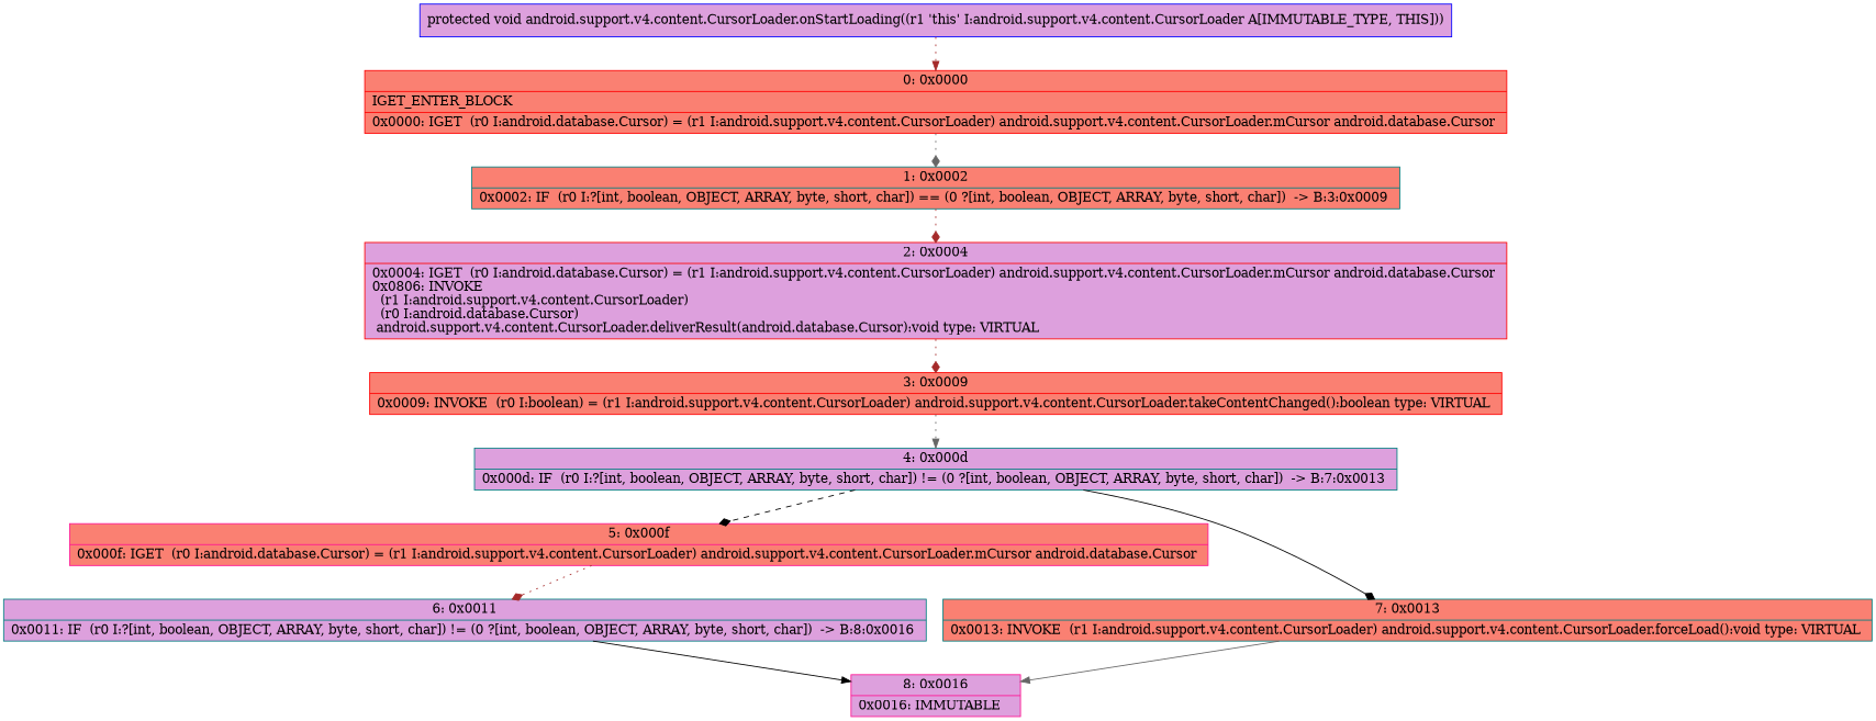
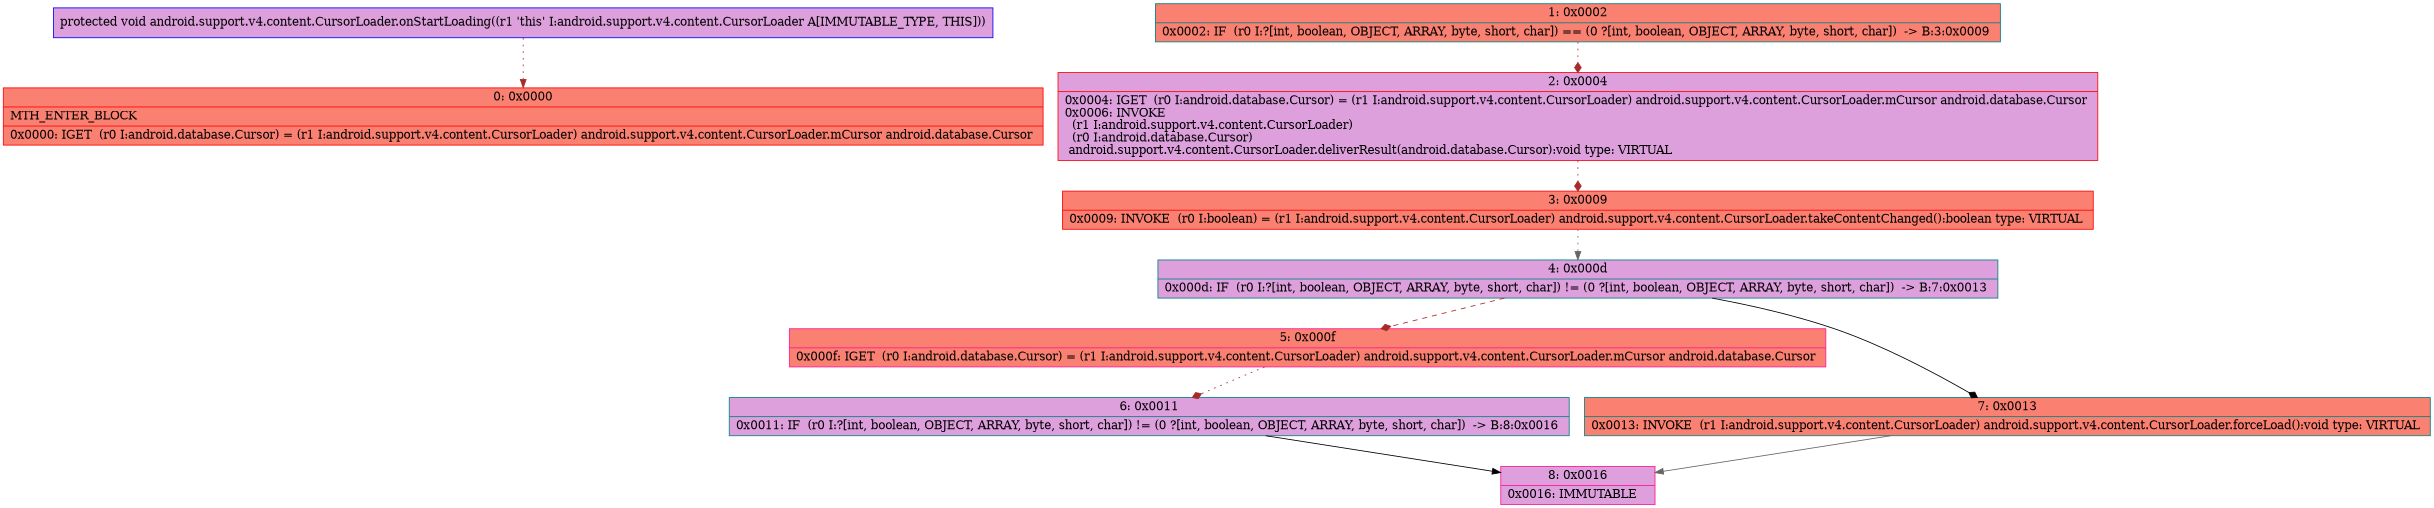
  digraph {
    node [color=teal fillcolor=salmon shape=record style=filled]
    edge [arrowhead=diamond color=brown style=dotted]
-   n1 [color=red label="{0\:\ 0x0000|IGET_ENTER_BLOCK\l|0x0000: IGET  (r0 I:android.database.Cursor) = (r1 I:android.support.v4.content.CursorLoader) android.support.v4.content.CursorLoader.mCursor android.database.Cursor \l}"]
+   n1 [color=red label="{0\:\ 0x0000|MTH_ENTER_BLOCK\l|0x0000: IGET  (r0 I:android.database.Cursor) = (r1 I:android.support.v4.content.CursorLoader) android.support.v4.content.CursorLoader.mCursor android.database.Cursor \l}"]
    n2 [label="{1\:\ 0x0002|0x0002: IF  (r0 I:?[int, boolean, OBJECT, ARRAY, byte, short, char]) == (0 ?[int, boolean, OBJECT, ARRAY, byte, short, char])  \-\> B:3:0x0009 \l}"]
-   n3 [color=red fillcolor=plum label="{2\:\ 0x0004|0x0004: IGET  (r0 I:android.database.Cursor) = (r1 I:android.support.v4.content.CursorLoader) android.support.v4.content.CursorLoader.mCursor android.database.Cursor \l0x0806: INVOKE  \l  (r1 I:android.support.v4.content.CursorLoader)\l  (r0 I:android.database.Cursor)\l android.support.v4.content.CursorLoader.deliverResult(android.database.Cursor):void type: VIRTUAL \l}"]
+   n3 [color=red fillcolor=plum label="{2\:\ 0x0004|0x0004: IGET  (r0 I:android.database.Cursor) = (r1 I:android.support.v4.content.CursorLoader) android.support.v4.content.CursorLoader.mCursor android.database.Cursor \l0x0006: INVOKE  \l  (r1 I:android.support.v4.content.CursorLoader)\l  (r0 I:android.database.Cursor)\l android.support.v4.content.CursorLoader.deliverResult(android.database.Cursor):void type: VIRTUAL \l}"]
    n4 [color=red label="{3\:\ 0x0009|0x0009: INVOKE  (r0 I:boolean) = (r1 I:android.support.v4.content.CursorLoader) android.support.v4.content.CursorLoader.takeContentChanged():boolean type: VIRTUAL \l}"]
    n5 [fillcolor=plum label="{4\:\ 0x000d|0x000d: IF  (r0 I:?[int, boolean, OBJECT, ARRAY, byte, short, char]) != (0 ?[int, boolean, OBJECT, ARRAY, byte, short, char])  \-\> B:7:0x0013 \l}"]
    n6 [color=deeppink label="{5\:\ 0x000f|0x000f: IGET  (r0 I:android.database.Cursor) = (r1 I:android.support.v4.content.CursorLoader) android.support.v4.content.CursorLoader.mCursor android.database.Cursor \l}"]
    n7 [label="{7\:\ 0x0013|0x0013: INVOKE  (r1 I:android.support.v4.content.CursorLoader) android.support.v4.content.CursorLoader.forceLoad():void type: VIRTUAL \l}"]
    n8 [fillcolor=plum label="{6\:\ 0x0011|0x0011: IF  (r0 I:?[int, boolean, OBJECT, ARRAY, byte, short, char]) != (0 ?[int, boolean, OBJECT, ARRAY, byte, short, char])  \-\> B:8:0x0016 \l}"]
    n9 [color=deeppink fillcolor=plum label="{8\:\ 0x0016|0x0016: IMMUTABLE   \l}"]
    n10 [color=blue fillcolor=plum label="{protected void android.support.v4.content.CursorLoader.onStartLoading((r1 'this' I:android.support.v4.content.CursorLoader A[IMMUTABLE_TYPE, THIS])) }"]
-   n1 -> n2 [color=gray40]
    n2 -> n3
    n3 -> n4
    n4 -> n5 [arrowhead=normal color=gray40]
-   n5 -> n6 [color=black style=dashed]
+   n5 -> n6 [style=dashed]
    n5 -> n7 [color=black style=solid]
    n6 -> n8
    n7 -> n9 [arrowhead=normal color=gray40 style=solid]
    n8 -> n9 [arrowhead=normal color=black style=solid]
    n10 -> n1 [arrowhead=normal]
  }
